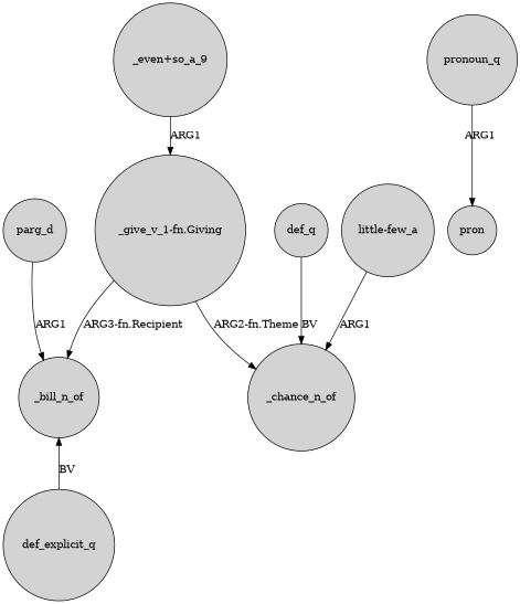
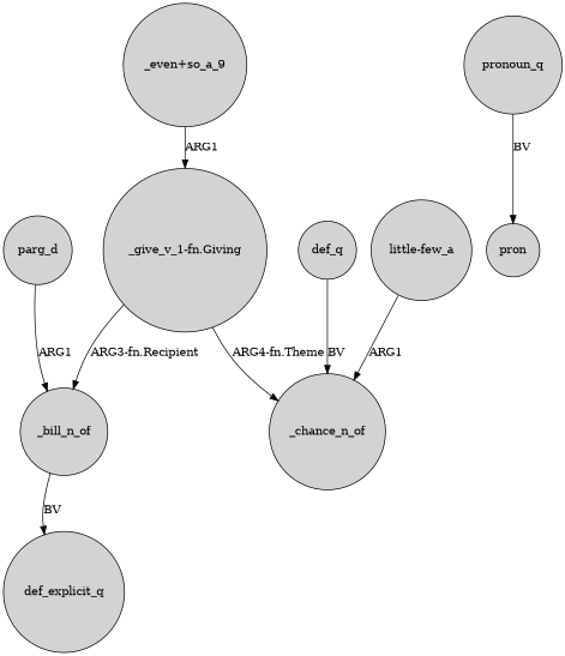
  digraph {
    node [shape=circle style=filled]
    n1 [label="_even+so_a_9"]
    "_give_v_1-fn.Giving"
    _bill_n_of
    _chance_n_of
    "little-few_a"
    n6 [label=def_q]
    parg_d
    def_explicit_q
    pronoun_q
    pron
    n1 -> "_give_v_1-fn.Giving" [label=ARG1]
    "_give_v_1-fn.Giving" -> _bill_n_of [label="ARG3-fn.Recipient"]
-   "_give_v_1-fn.Giving" -> _chance_n_of [label="ARG2-fn.Theme"]
+   "_give_v_1-fn.Giving" -> _chance_n_of [label="ARG4-fn.Theme"]
    "little-few_a" -> _chance_n_of [label=ARG1]
    n6 -> _chance_n_of [label=BV]
    parg_d -> _bill_n_of [label=ARG1]
-   def_explicit_q -> _bill_n_of [label=BV]
-   pronoun_q -> pron [label=ARG1]
+   _bill_n_of -> def_explicit_q [label=BV]
+   pronoun_q -> pron [label=BV]
  }
